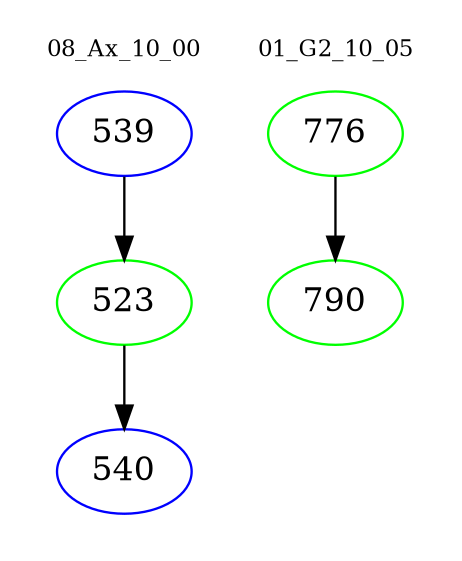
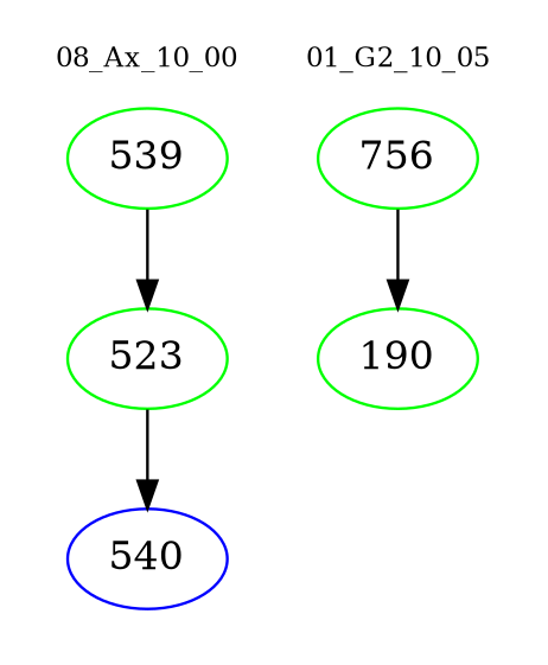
  digraph {
    node [color=green]
    edge [color=black]
-   n1 [color=blue label=539]
+   n1 [label=539]
    n2 [label=523]
    n3 [color=blue label=540]
-   n4 [label=776]
-   n5 [label=790]
+   n4 [label=756]
+   n5 [label=190]
    subgraph cluster_1 {
      color=white
      fontsize=10
      label="08_Ax_10_00"
      n1
      n2
      n3
    }
    subgraph cluster_2 {
      color=white
      fontsize=10
      label="01_G2_10_05"
      n4
      n5
    }
    n1 -> n2
    n2 -> n3
    n4 -> n5
  }
